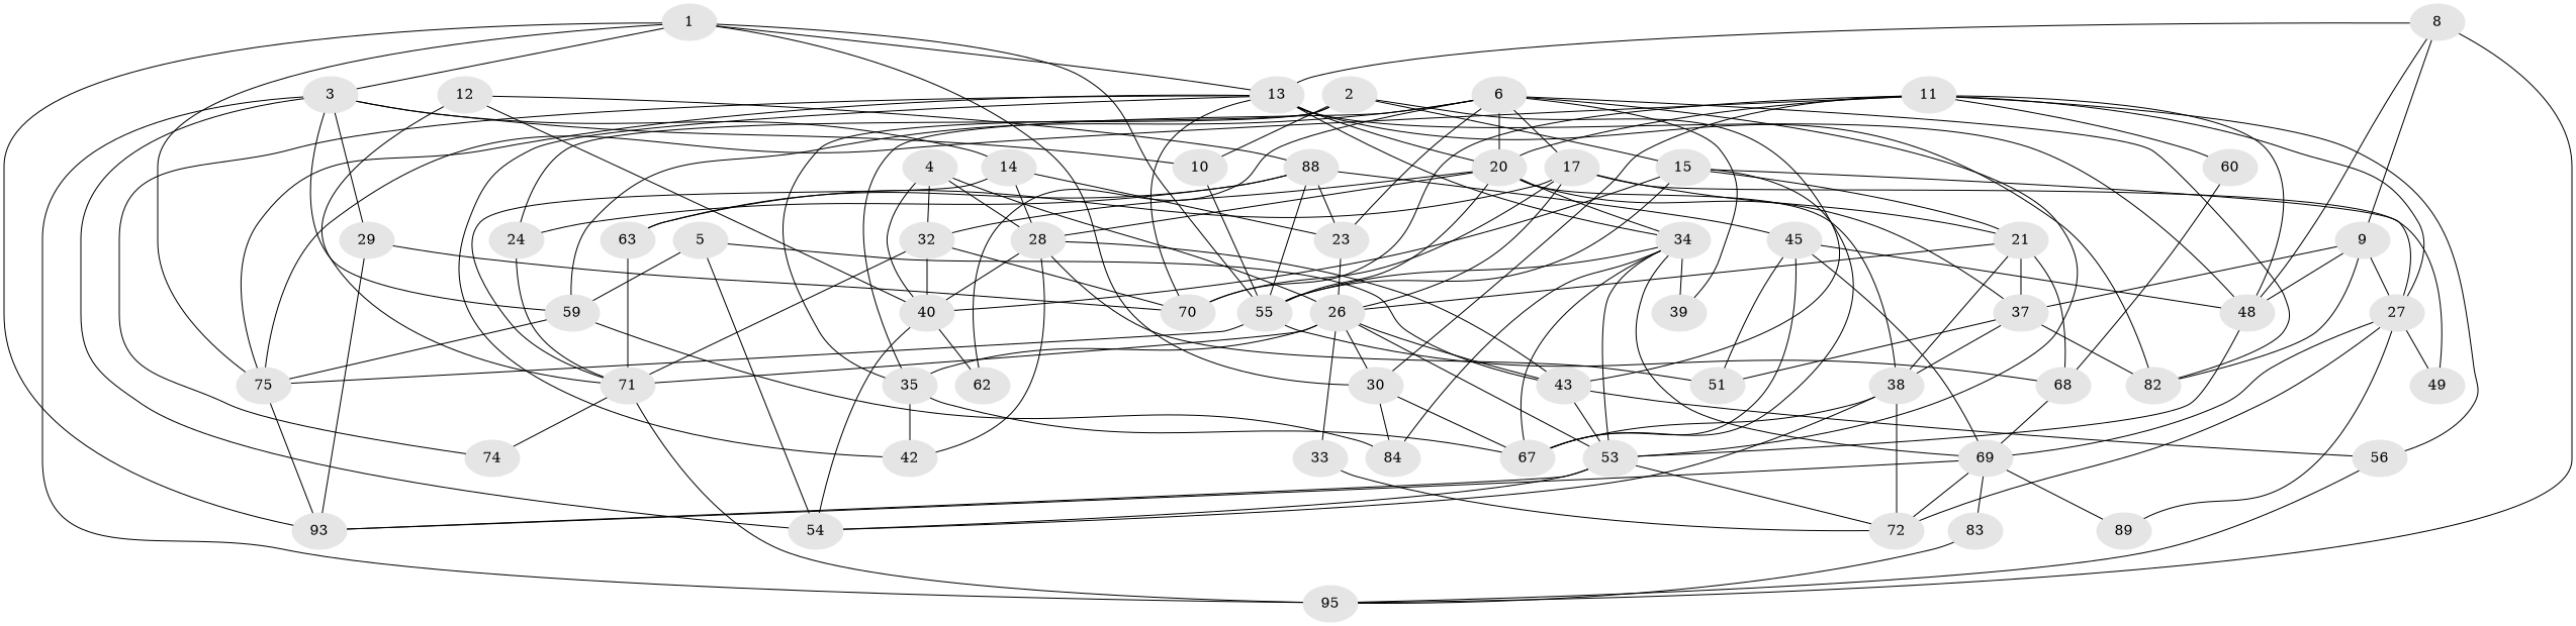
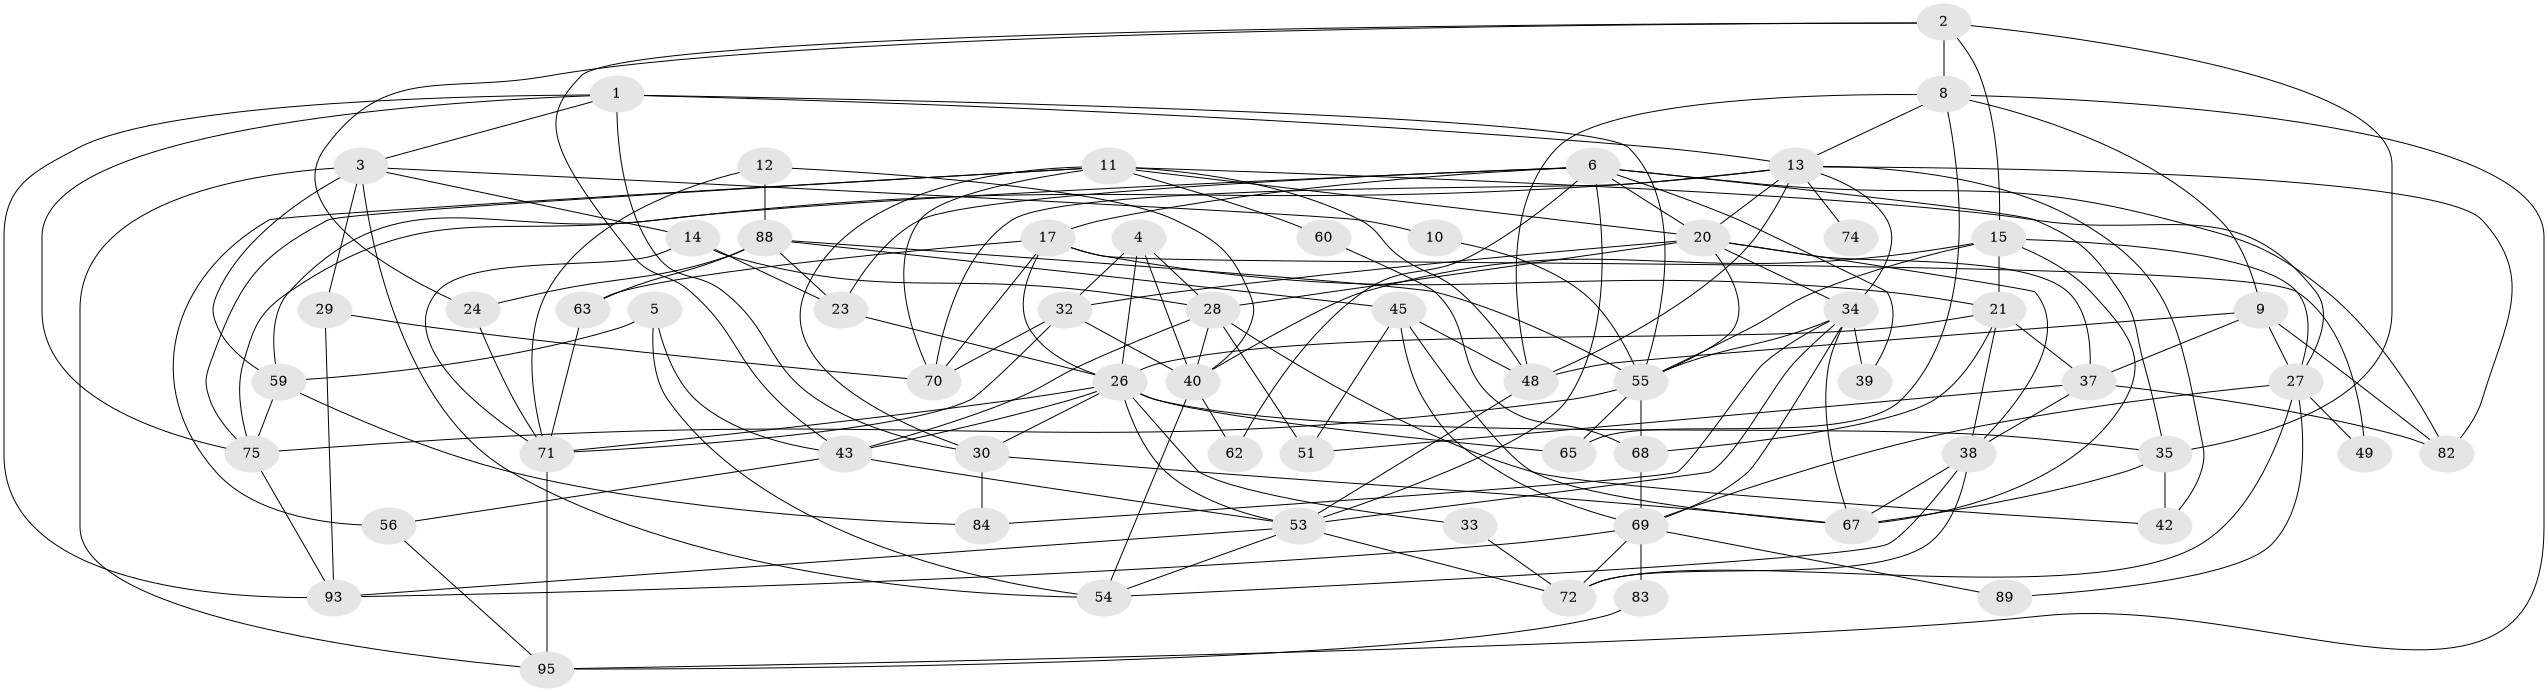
  graph {
    node [color=gray90 style=filled]
    1 [super="+2"]
    3 [super="+16"]
    13 [super="+98"]
    30 [super="+88"]
    55 [super="+85"]
    75 [super="+100"]
    93
    10
    14 [super="+46"]
    29
    54 [super="+99"]
    59 [super="+81"]
    95
    20 [super="+87"]
    82
    48 [super="+50"]
    70
    34 [super="+36"]
    42
    74
    67 [super="+79"]
    84 [super="+90"]
+   65
    68
    28 [super="+58"]
    23
    71 [super="+94"]
    4 [super="+76"]
    26 [super="+44"]
    32 [super="+64"]
    40
    43 [super="+52"]
    35 [super="+86"]
    53 [super="+77"]
    33
    51
    62
    56
    5
    6 [super="+31"]
    17 [super="+73"]
    39
    21 [super="+66"]
    49
    63
    37 [super="+61"]
    38 [super="+92"]
    72 [super="+91"]
    n49 [label=2 super="+41"]
    15 [super="+25"]
    24
    27 [super="+80"]
    8 [super="+78"]
    9 [super="+47"]
    69 [super="+96"]
    89
    11 [super="+22"]
    60
    12 [super="+19"]
    n60 [label=88 super="+97"]
    45 [super="+57"]
    83
    1 -- 3
    1 -- 13
    1 -- 30
    1 -- 55
    1 -- 75
    1 -- 93
    3 -- 10
    3 -- 14
    3 -- 29
    3 -- 54
    3 -- 59 [weight=2]
    3 -- 95
    13 -- 75
    13 -- 20
    13 -- 82
    13 -- 48 [weight=2]
    13 -- 70
    13 -- 34
    13 -- 42
    13 -- 74
    30 -- 67
    30 -- 84
    55 -- 75
+   55 -- 65
    55 -- 68
    75 -- 93
    10 -- 55
    14 -- 28
    14 -- 23
    14 -- 71
    29 -- 93
    29 -- 70
    59 -- 75
    59 -- 84
    20 -- 55
    20 -- 34
    20 -- 28
    20 -- 32
    20 -- 37
    20 -- 38
    48 -- 53
    34 -- 55
    34 -- 67
    34 -- 84
    34 -- 53
    34 -- 39
    34 -- 69
    68 -- 69
    28 -- 42
    28 -- 40
    28 -- 43
    28 -- 51
    23 -- 26
    71 -- 95 [weight=2]
-   71 -- 74
    4 -- 28
    4 -- 26
    4 -- 32
    4 -- 40
    26 -- 30
+   26 -- 65
    26 -- 71
    26 -- 43
    26 -- 35
    26 -- 53
    26 -- 33
    32 -- 70
    32 -- 71
    32 -- 40
    40 -- 54
    40 -- 62
    43 -- 53
    43 -- 56
    35 -- 42
    35 -- 67
    53 -- 93
    53 -- 54
    53 -- 72
    33 -- 72
    56 -- 95
    5 -- 54
    5 -- 59
    5 -- 43
    6 -- 59
    6 -- 20
    6 -- 82
    6 -- 23
    6 -- 35
    6 -- 53
    6 -- 62
    6 -- 17
    6 -- 39
    17 -- 70
    17 -- 26
    17 -- 21
    17 -- 49
    17 -- 63
    21 -- 68
    21 -- 26
    21 -- 37
    21 -- 38
    63 -- 71
    37 -- 82
    37 -- 51
    37 -- 38
    38 -- 54
    38 -- 67
    38 -- 72
-   n49 -- 10
+   n49 -- 8
    n49 -- 43
    n49 -- 35
    n49 -- 15
    n49 -- 24
    15 -- 55
    15 -- 67
    15 -- 40
    15 -- 21
    15 -- 27
    24 -- 71
    27 -- 49
    27 -- 72
    27 -- 69
    27 -- 89
    8 -- 13
    8 -- 95
    8 -- 48
+   8 -- 65
    8 -- 9
    9 -- 82
    9 -- 48
    9 -- 37
    9 -- 27
    69 -- 93
    69 -- 72
    69 -- 89
    69 -- 83
    11 -- 30
    11 -- 75
    11 -- 20
    11 -- 48
    11 -- 70
    11 -- 56
    11 -- 27
    11 -- 60
    60 -- 68
    12 -- 71
    12 -- 40
    12 -- n60
    n60 -- 55
    n60 -- 23
    n60 -- 63
    n60 -- 24
    n60 -- 45
    45 -- 48
    45 -- 67
    45 -- 51
    45 -- 69
    83 -- 95
  }
